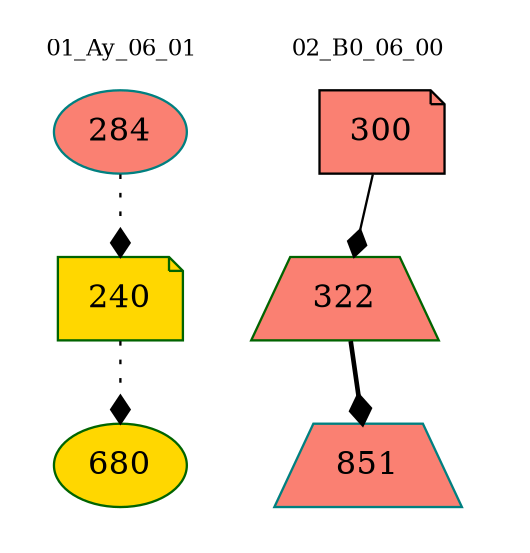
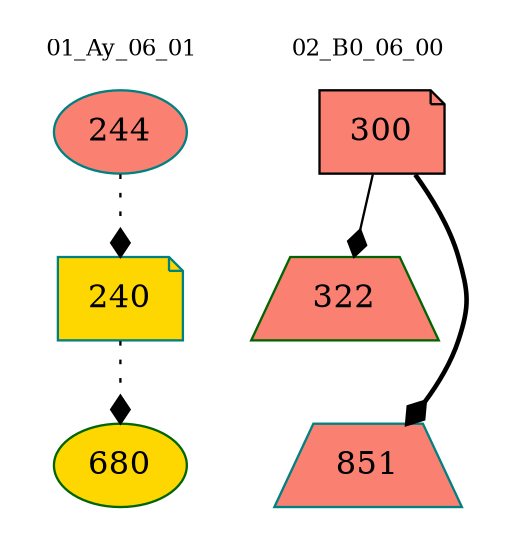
  digraph {
    node [color=darkgreen fillcolor=salmon shape=note style=filled]
    edge [arrowhead=diamond color=black style=dotted]
-   n1 [fillcolor=gold label=240]
-   n2 [color=teal label=284 shape=ellipse]
+   n1 [color=teal fillcolor=gold label=240]
+   n2 [color=teal label=244 shape=ellipse]
    n3 [fillcolor=gold label=680 shape=ellipse]
    n4 [color=black label=300]
    n5 [label=322 shape=trapezium]
    n6 [color=teal label=851 shape=trapezium]
    subgraph cluster_1 {
      color=white
      fontsize=10
      label="01_Ay_06_01"
      n1
      n2
      n3
    }
    subgraph cluster_2 {
      color=white
      fontsize=10
      label="02_B0_06_00"
      n4
      n5
      n6
    }
    n1 -> n3
    n2 -> n1
    n4 -> n5 [style=solid]
-   n5 -> n6 [style=bold]
+   n4 -> n6 [style=bold]
  }
